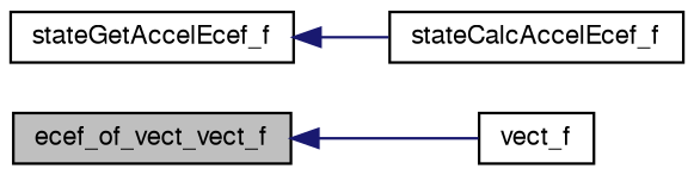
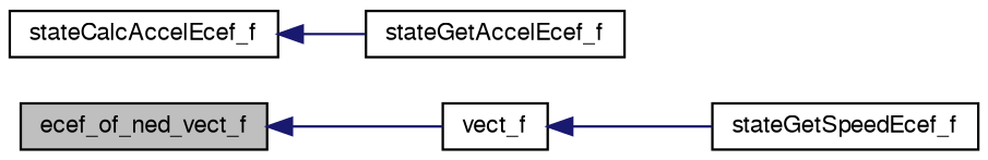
  digraph {
    rankdir=LR
    node [color=black fillcolor=white fontname=FreeSans fontsize=10 shape=record style=filled]
    edge [color=midnightblue dir=back fontname=FreeSans fontsize=10 labelfontname=FreeSans labelfontsize=10 style=solid]
-   n1 [fillcolor=grey75 fontcolor=black height=0.2 label=ecef_of_vect_vect_f width=0.4]
+   n1 [fillcolor=grey75 fontcolor=black height=0.2 label=ecef_of_ned_vect_f width=0.4]
    n2 [height=0.2 label=vect_f width=0.4]
    n3 [height=0.2 label=stateCalcAccelEcef_f width=0.4]
    n4 [height=0.2 label=stateGetAccelEcef_f width=0.4]
+   n5 [height=0.2 label=stateGetSpeedEcef_f width=0.4]
    n1 -> n2
-   n4 -> n3
+   n2 -> n5
+   n3 -> n4
  }
